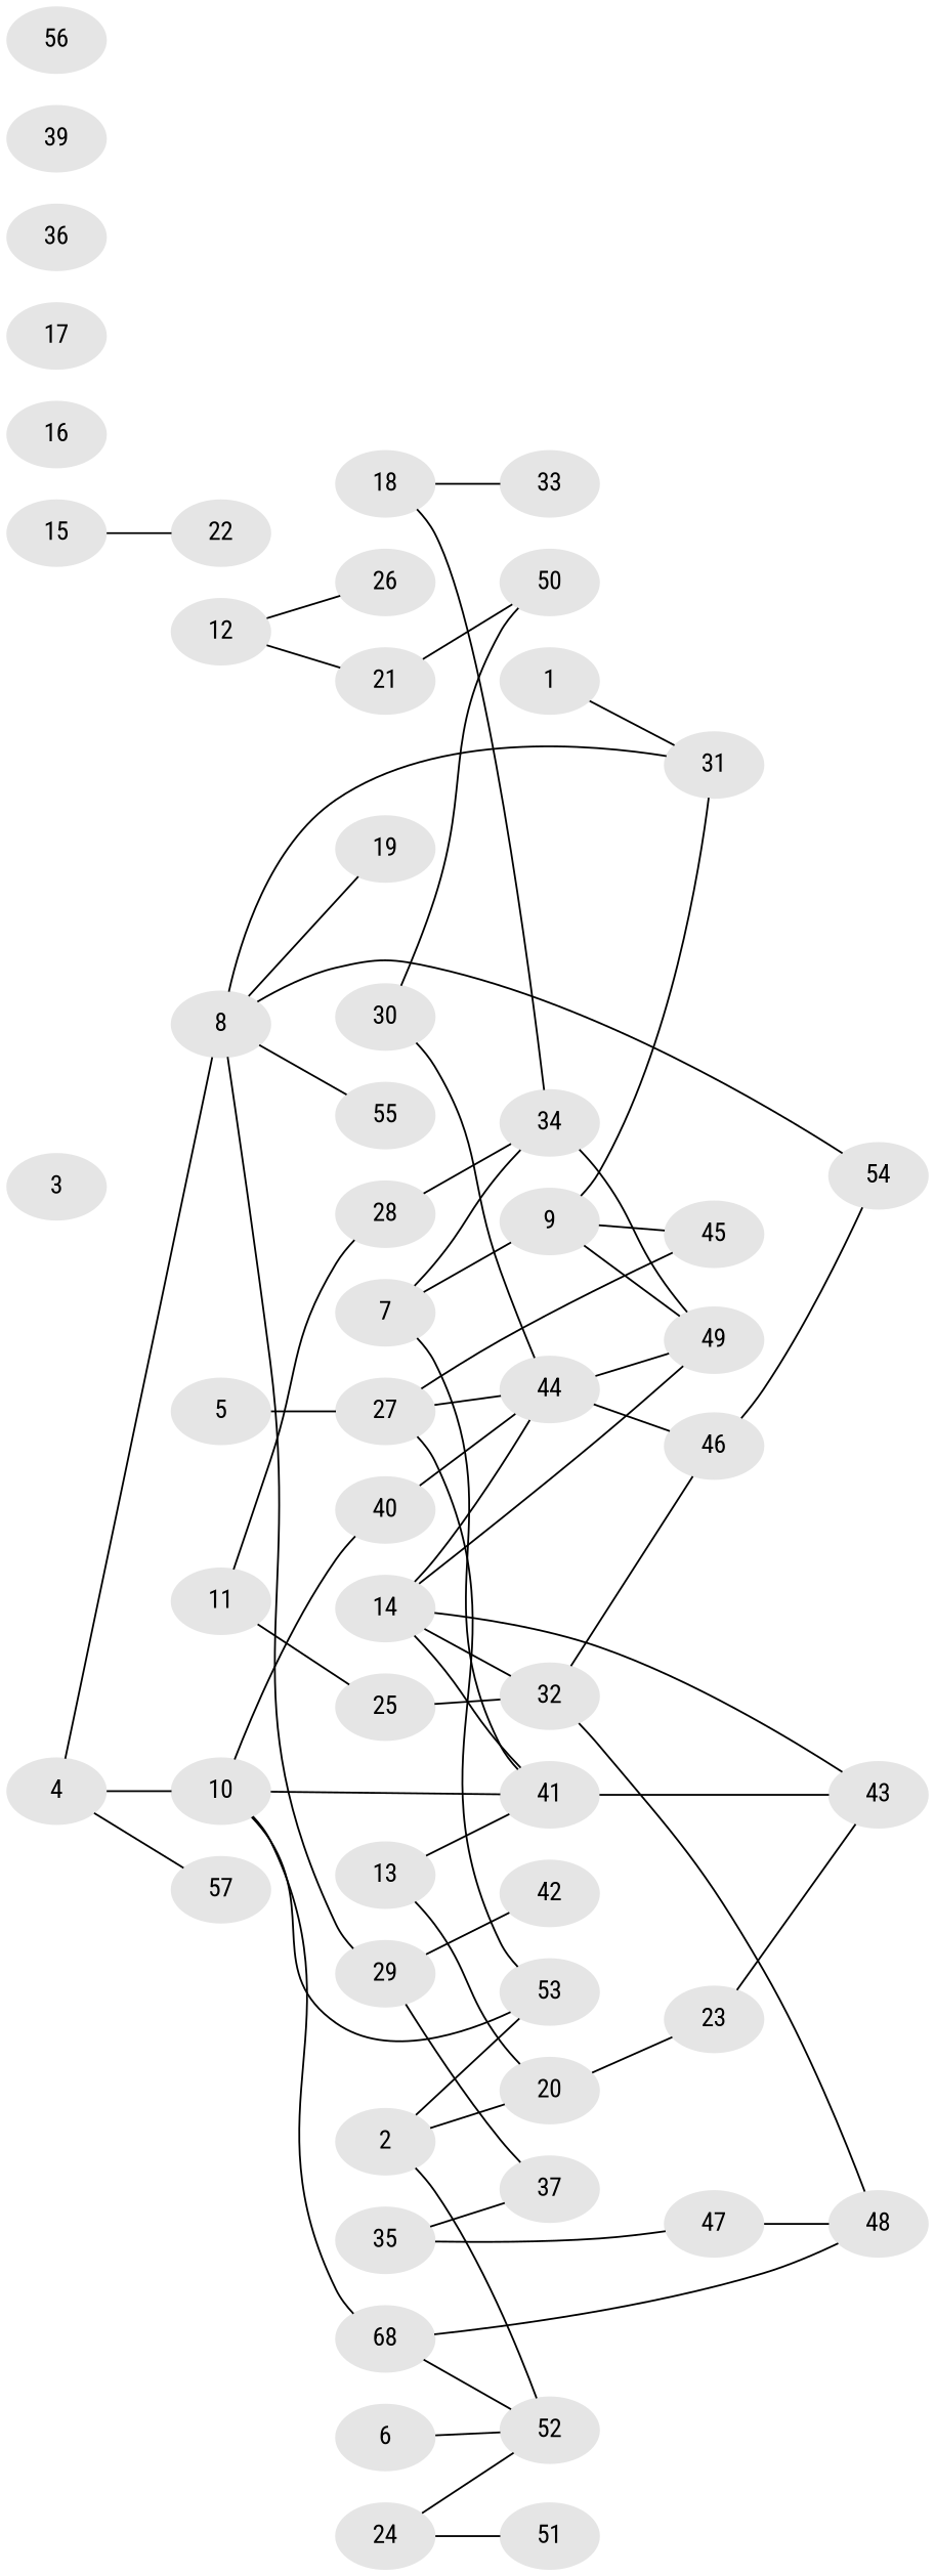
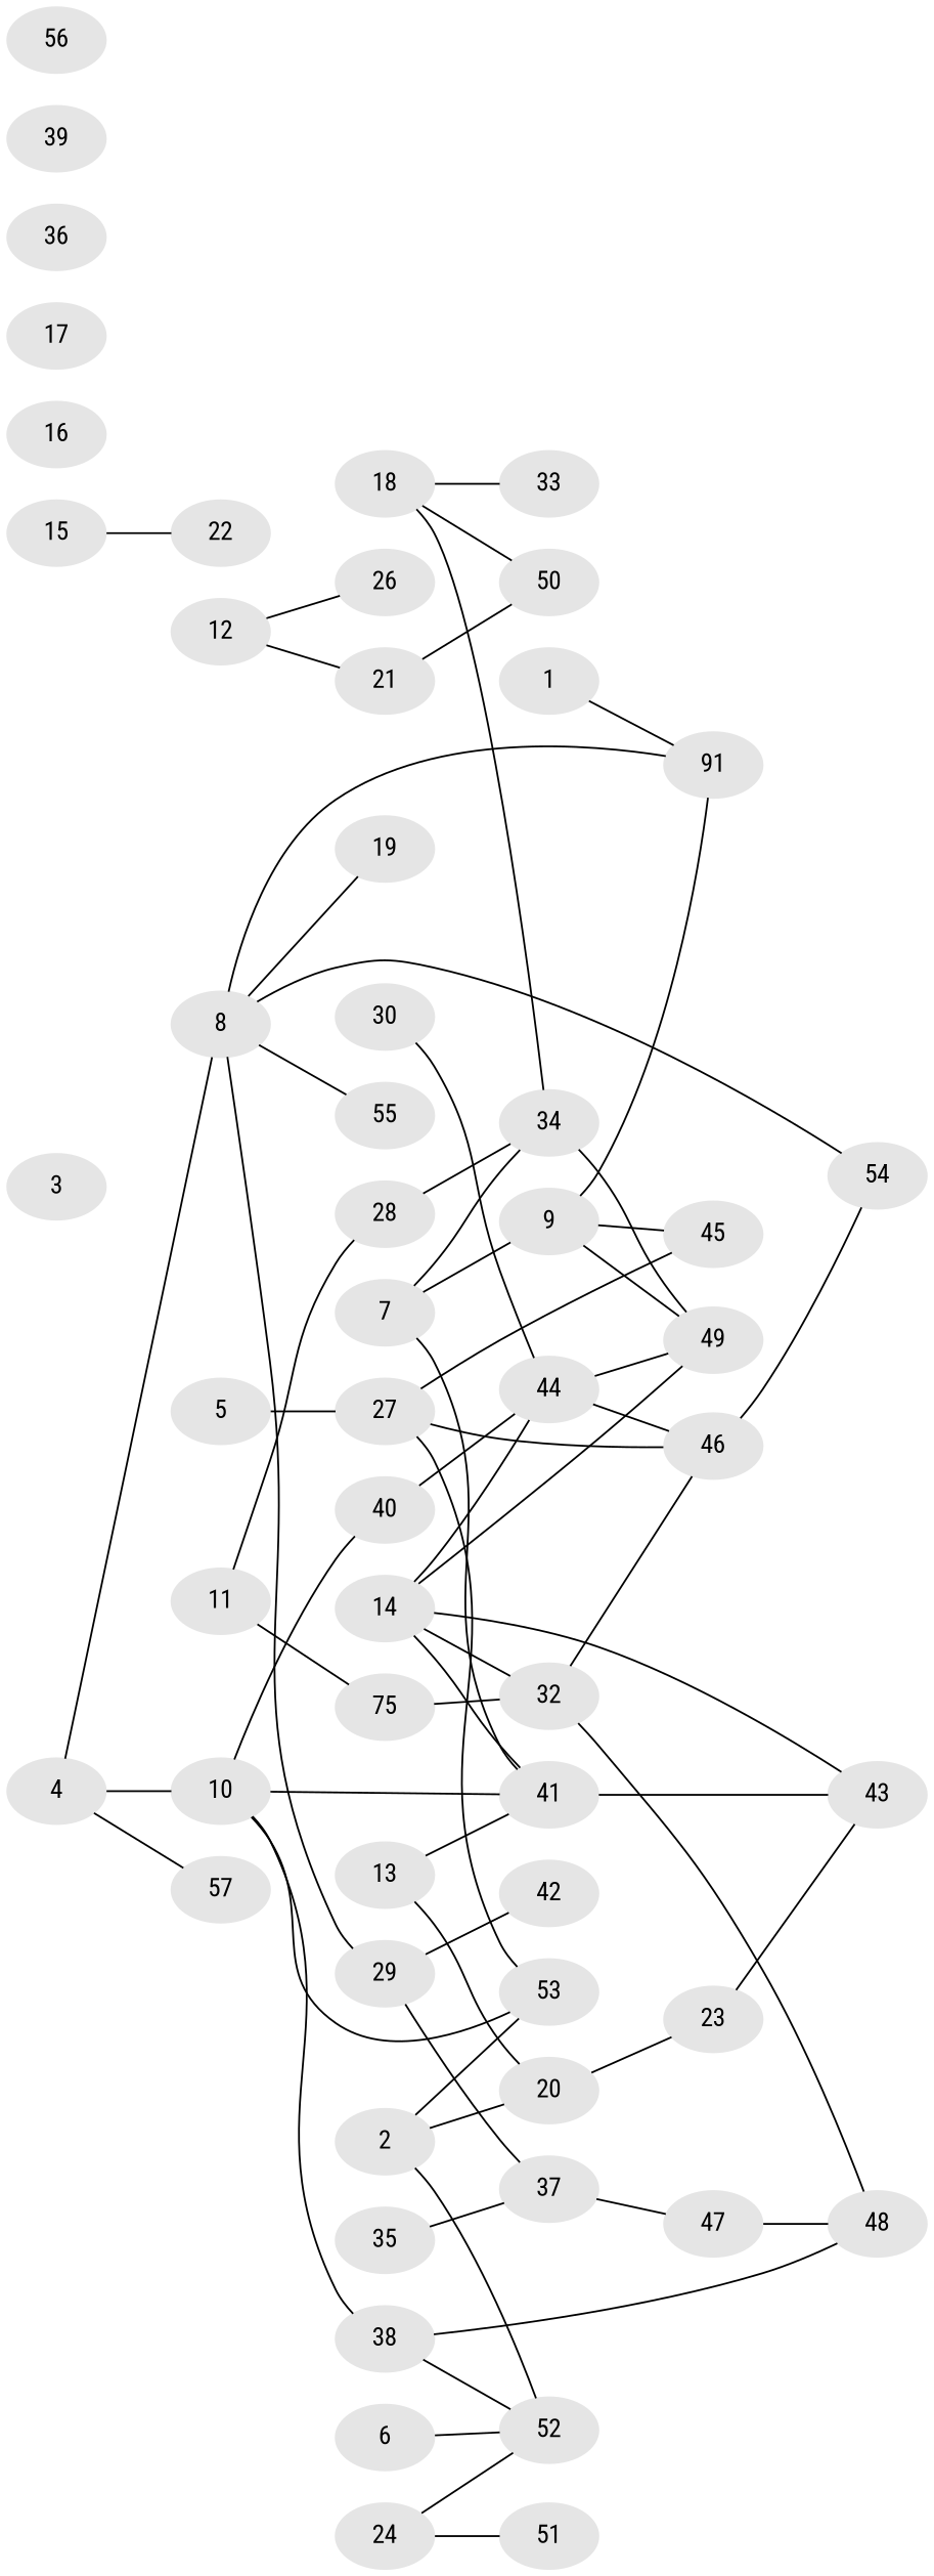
  graph {
    fontname="Roboto Condensed"
    rankdir=LR
    node [color=gray90 fontname="Roboto Condensed" style=filled]
    edge [fontname="Roboto Condensed"]
    1
-   31
+   31 [label=91]
    2
    20
    52
    53
    23
    3
    4
    8
    10
    57
    19
    29
    54
    55
    41
-   38 [label=68]
+   38
    40
    5
    27
    45
    46
    6
    7
    9
    34
    49
    43
    37
    42
    48
    44
    11
-   25
+   25 [label=75]
    28
    32
    12
    21
    26
    50
    13
    14
    15
    22
    16
    17
    18
    33
    24
    51
    30
    35
    47
    36
    39
    56
    1 -- 31
    2 -- 20
    2 -- 52
    2 -- 53
    20 -- 23
    23 -- 43
    4 -- 8
    4 -- 10
    4 -- 57
    8 -- 31
    8 -- 19
    8 -- 29
    8 -- 54
    8 -- 55
    10 -- 53
    10 -- 41
    10 -- 38
    10 -- 40
    29 -- 37
    29 -- 42
    41 -- 43
    38 -- 52
    38 -- 48
    40 -- 44
    5 -- 27
    27 -- 53
    27 -- 45
-   27 -- 44
+   27 -- 46
    46 -- 54
    6 -- 52
    7 -- 41
    7 -- 9
    7 -- 34
    9 -- 31
    9 -- 45
    9 -- 49
    34 -- 49
    44 -- 46
    44 -- 49
    11 -- 25
    11 -- 28
    25 -- 32
    28 -- 34
    32 -- 46
    32 -- 48
    12 -- 21
    12 -- 26
    21 -- 50
    13 -- 20
    13 -- 41
    14 -- 41
    14 -- 49
    14 -- 43
    14 -- 44
    14 -- 32
    15 -- 22
    18 -- 34
    18 -- 33
    24 -- 52
    24 -- 51
    30 -- 44
-   30 -- 50
+   18 -- 50
    35 -- 37
-   35 -- 47
+   37 -- 47
    47 -- 48
  }
